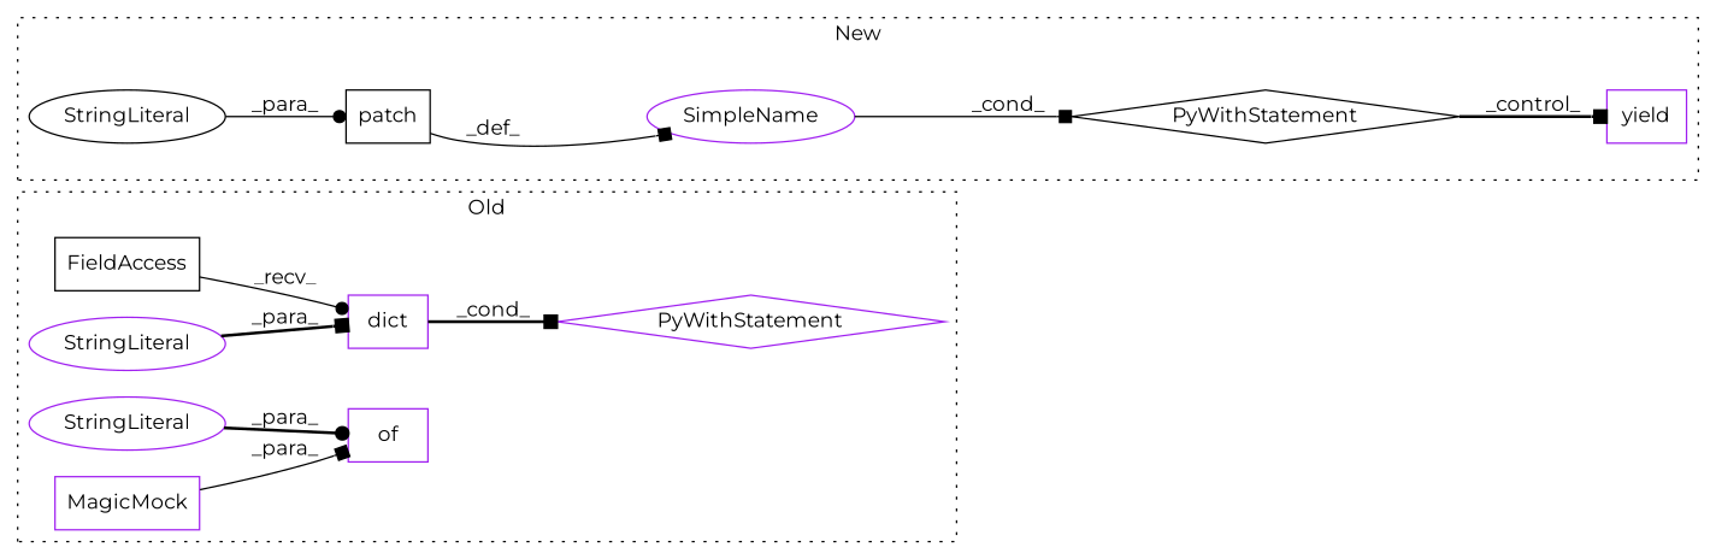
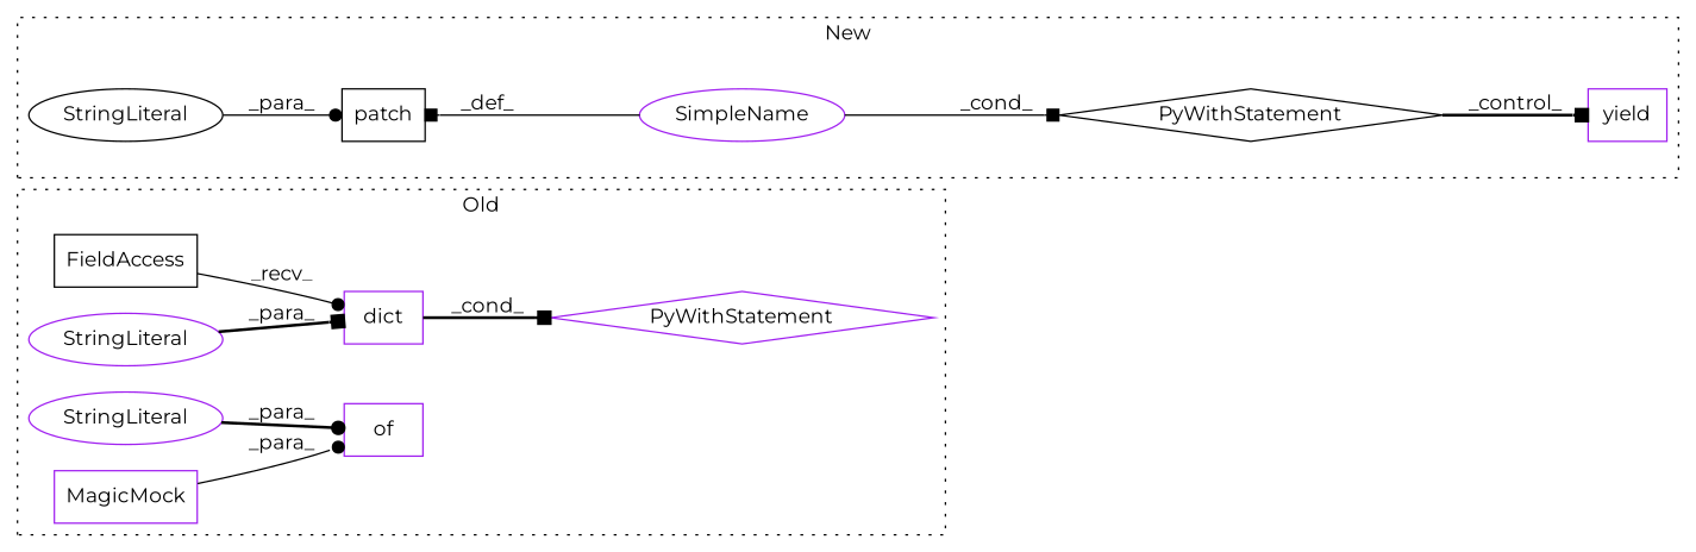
  digraph {
    fontname=Montserrat
    rankdir=LR
    node [a=32 color=purple fontname=Montserrat l="10,2" shape=box]
    edge [arrowhead=box fontname=Montserrat style=solid]
    n1 [l="5,1" label=dict s="545,610"]
    n2 [a=22 color=black l=10 label=FieldAccess s=534]
    n3 [l="3,1" label=of s="568,609"]
    n4 [a=45 l=13 label=StringLiteral s=550 shape=ellipse]
    n5 [a=45 l=20 label=StringLiteral s=571 shape=ellipse]
    n6 [l=11 label=MagicMock s=507]
    n7 [a=104 label=PyWithStatement s="524,611" shape=diamond]
    n8 [color=black l="6,1" label=patch s="515,552"]
    n9 [a=104 color=black label=PyWithStatement s="500,553" shape=diamond]
    n10 [a=45 color=black l=31 label=StringLiteral s=521 shape=ellipse]
    n11 [a=42 label=SimpleName shape=ellipse l=""]
    n12 [a=112 l=7 label=yield s=587]
    subgraph cluster_1 {
      label=Old
      style=dotted
      n1
      n2
      n3
      n4
      n5
      n6
      n7
    }
    subgraph cluster_2 {
      label=New
      style=dotted
      n8
      n9
      n10
      n11
      n12
    }
    n1 -> n7 [label=_cond_ style=bold]
    n2 -> n1 [arrowhead=dot label=_recv_]
    n4 -> n1 [label=_para_ style=bold]
    n5 -> n3 [arrowhead=dot label=_para_ style=bold]
-   n6 -> n3 [label=_para_]
-   n8 -> n11 [label=_def_]
+   n6 -> n3 [arrowhead=dot label=_para_]
+   n11 -> n8 [label=_def_]
    n9 -> n12 [label=_control_ style=bold]
    n10 -> n8 [arrowhead=dot label=_para_]
    n11 -> n9 [label=_cond_]
  }
